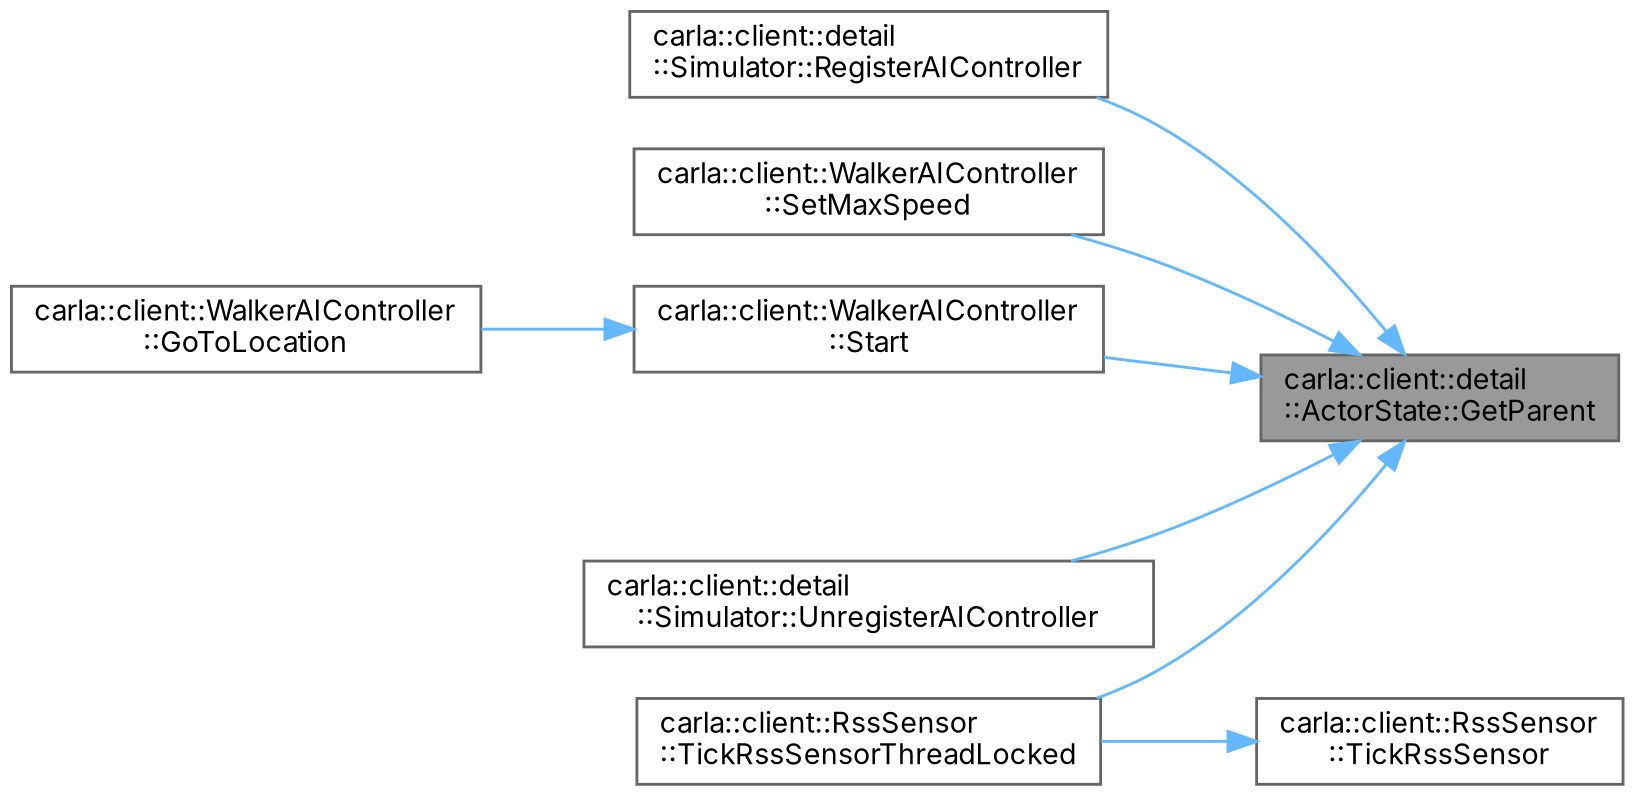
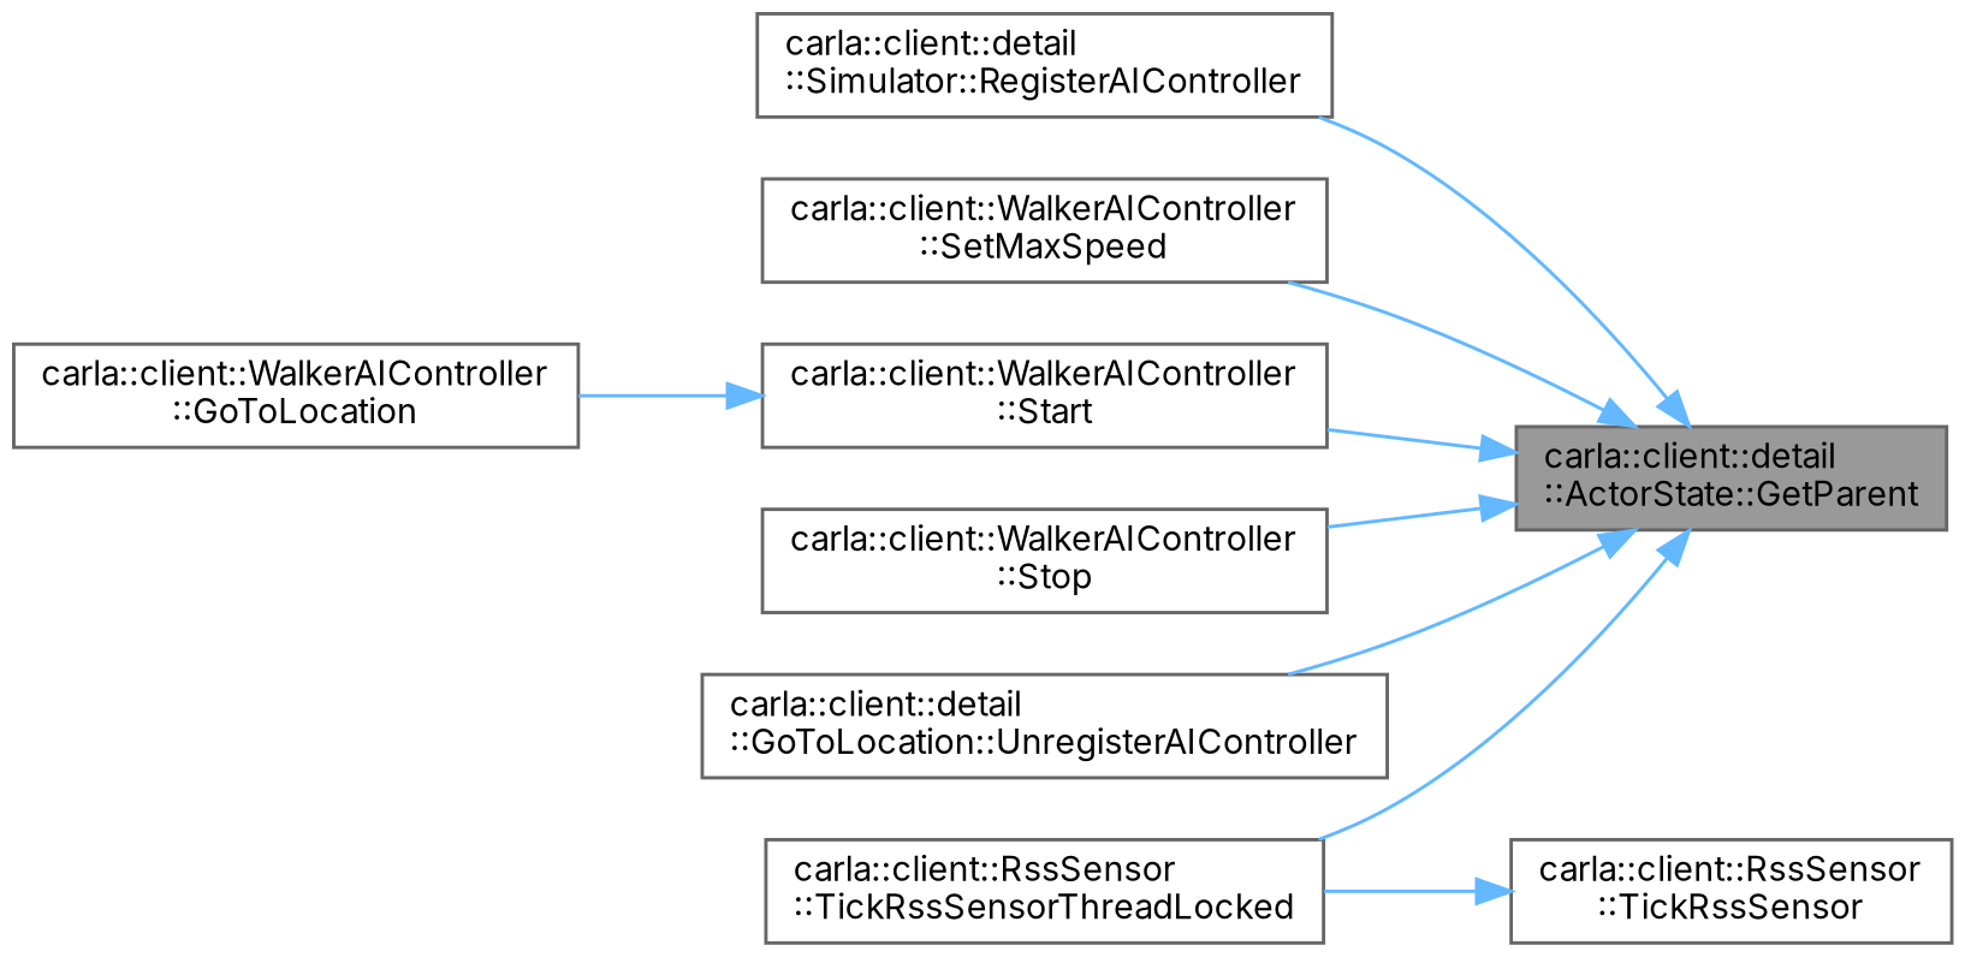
  digraph {
    fontname=Inter
    rankdir=RL
    node [color=grey40 fillcolor=white fontname=Inter fontsize=10 shape=box style=filled]
    edge [color=steelblue1 dir=back fontname=Inter fontsize=10 labelfontname=Helvetica labelfontsize=10 style=solid]
    n1 [color=gray40 fillcolor=grey60 fontcolor=black height=0.2 label="carla::client::detail\l::ActorState::GetParent" width=0.4]
    n2 [height=0.2 label="carla::client::detail\l::Simulator::RegisterAIController" width=0.4]
    n3 [height=0.2 label="carla::client::WalkerAIController\l::SetMaxSpeed" width=0.4]
    n4 [height=0.2 label="carla::client::WalkerAIController\l::Start" width=0.4]
+   n5 [height=0.2 label="carla::client::WalkerAIController\l::Stop" width=0.4]
    n6 [height=0.2 label="carla::client::RssSensor\l::TickRssSensorThreadLocked" width=0.4]
-   n7 [height=0.2 label="carla::client::detail\l::Simulator::UnregisterAIController" width=0.4]
+   n7 [height=0.2 label="carla::client::detail\l::GoToLocation::UnregisterAIController" width=0.4]
    n8 [height=0.2 label="carla::client::WalkerAIController\l::GoToLocation" width=0.4]
    n9 [height=0.2 label="carla::client::RssSensor\l::TickRssSensor" width=0.4]
    n1 -> n2
    n1 -> n3
    n1 -> n4
+   n1 -> n5
    n1 -> n6
    n1 -> n7
    n4 -> n8
    n9 -> n6
  }
